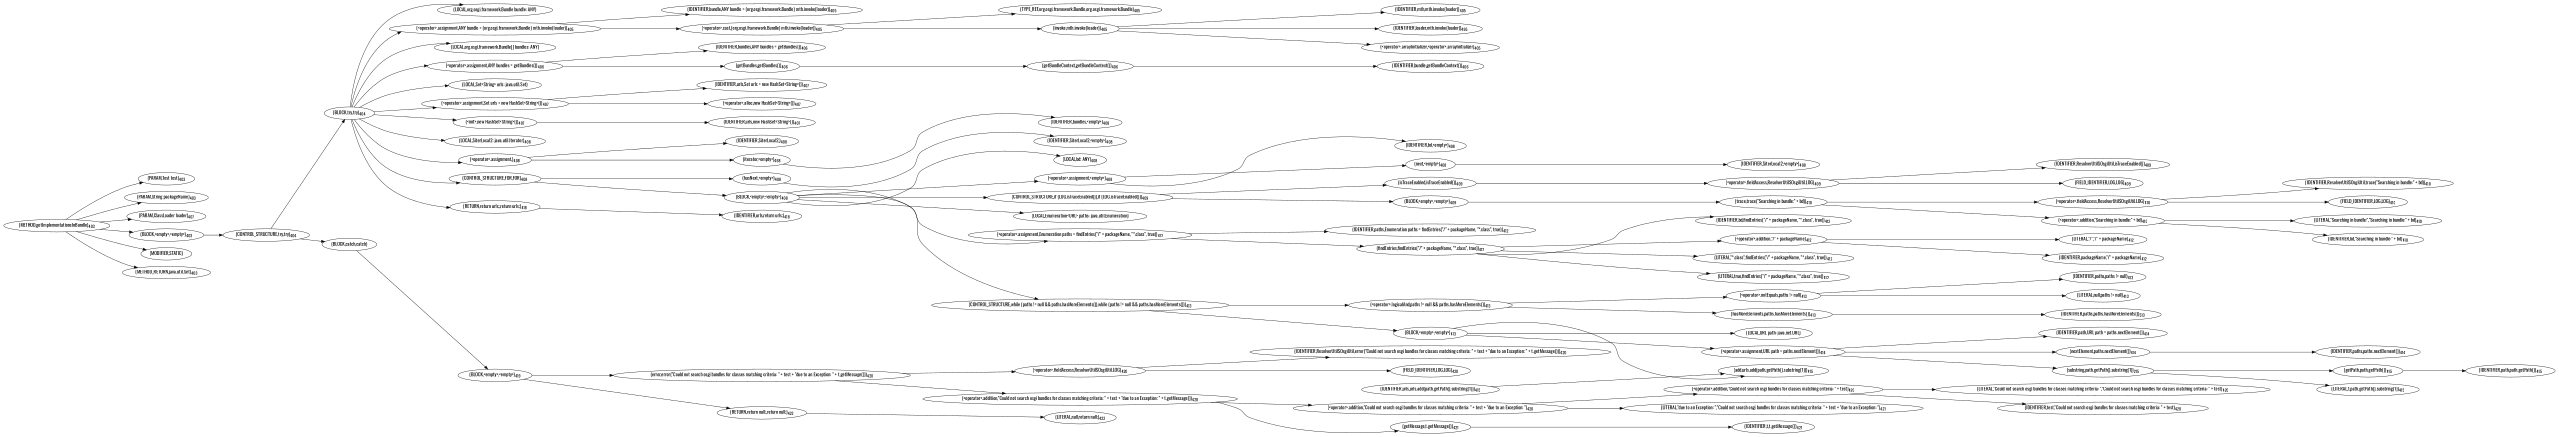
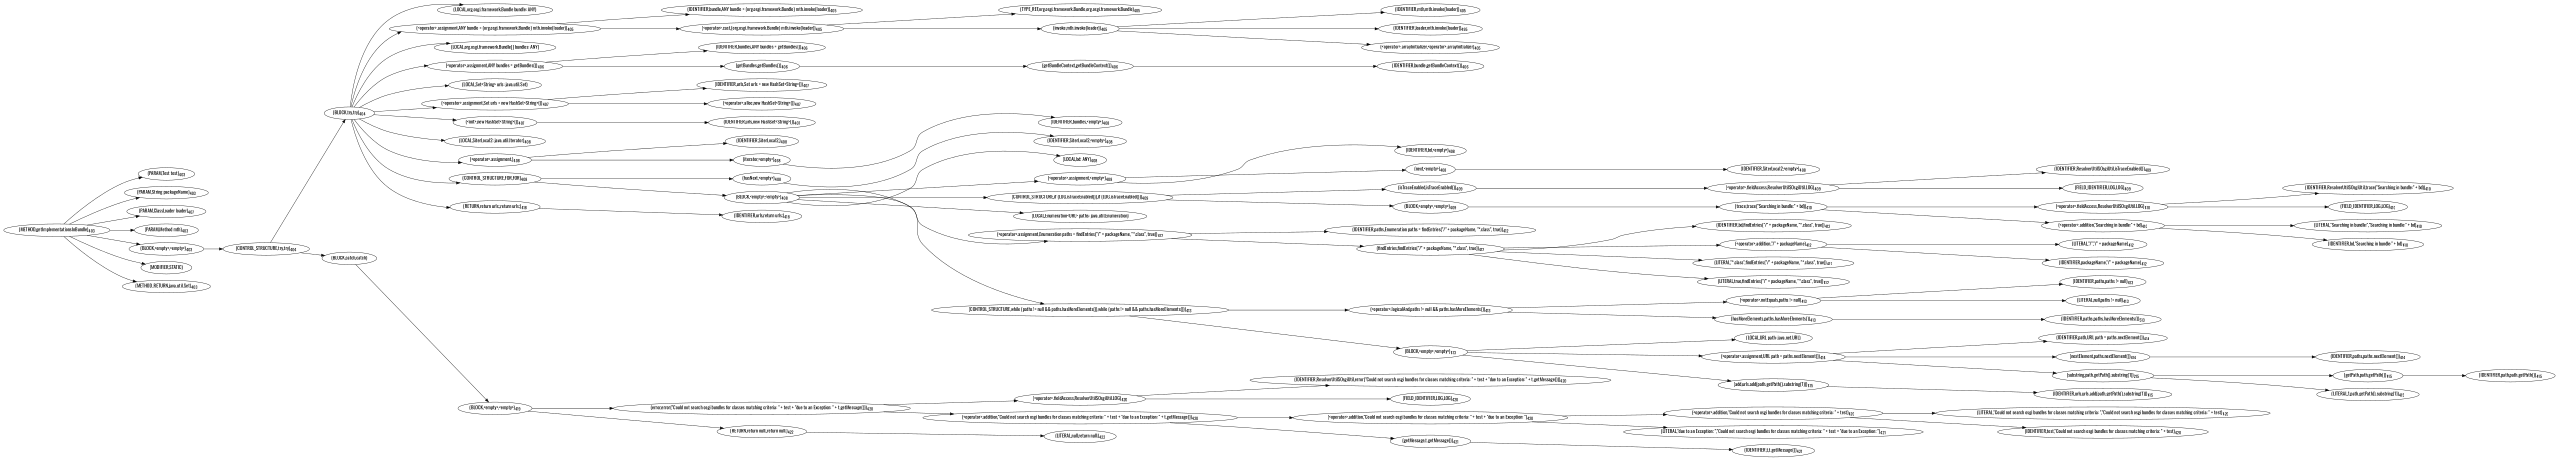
  digraph {
    fontname=Oswald
    rankdir=LR
    node [fontname=Oswald]
    edge [fontname=Oswald]
    n1 [label=<(METHOD,getImplementationsInBundle)<SUB>403</SUB>>]
    n2 [label=<(PARAM,Test test)<SUB>403</SUB>>]
    n3 [label=<(PARAM,String packageName)<SUB>403</SUB>>]
    n4 [label=<(PARAM,ClassLoader loader)<SUB>407</SUB>>]
+   n5 [label=<(PARAM,Method mth)<SUB>403</SUB>>]
    n6 [label=<(BLOCK,&lt;empty&gt;,&lt;empty&gt;)<SUB>403</SUB>>]
    n7 [label=<(MODIFIER,STATIC)>]
    n8 [label=<(METHOD_RETURN,java.util.Set)<SUB>403</SUB>>]
    n9 [label=<(CONTROL_STRUCTURE,try,try)<SUB>404</SUB>>]
    n10 [label=<(BLOCK,try,try)<SUB>404</SUB>>]
    n11 [label=<(BLOCK,catch,catch)>]
    n12 [label=<(LOCAL,org.osgi.framework.Bundle bundle: ANY)>]
    n13 [label=<(&lt;operator&gt;.assignment,ANY bundle = (org.osgi.framework.Bundle) mth.invoke(loader))<SUB>405</SUB>>]
    n14 [label=<(LOCAL,org.osgi.framework.Bundle[] bundles: ANY)>]
    n15 [label=<(&lt;operator&gt;.assignment,ANY bundles = getBundles())<SUB>406</SUB>>]
    n16 [label=<(LOCAL,Set&lt;String&gt; urls: java.util.Set)>]
    n17 [label=<(&lt;operator&gt;.assignment,Set urls = new HashSet&lt;String&gt;())<SUB>407</SUB>>]
    n18 [label=<(&lt;init&gt;,new HashSet&lt;String&gt;())<SUB>407</SUB>>]
    n19 [label=<(LOCAL,$iterLocal2: java.util.Iterator)<SUB>408</SUB>>]
    n20 [label=<(&lt;operator&gt;.assignment,)<SUB>408</SUB>>]
    n21 [label=<(CONTROL_STRUCTURE,FOR,FOR)<SUB>408</SUB>>]
    n22 [label=<(RETURN,return urls;,return urls;)<SUB>418</SUB>>]
    n23 [label=<(BLOCK,&lt;empty&gt;,&lt;empty&gt;)<SUB>419</SUB>>]
    n24 [label=<(IDENTIFIER,bundle,ANY bundle = (org.osgi.framework.Bundle) mth.invoke(loader))<SUB>405</SUB>>]
    n25 [label=<(&lt;operator&gt;.cast,(org.osgi.framework.Bundle) mth.invoke(loader))<SUB>405</SUB>>]
    n26 [label=<(IDENTIFIER,bundles,ANY bundles = getBundles())<SUB>406</SUB>>]
    n27 [label=<(getBundles,getBundles())<SUB>406</SUB>>]
    n28 [label=<(IDENTIFIER,urls,Set urls = new HashSet&lt;String&gt;())<SUB>407</SUB>>]
    n29 [label=<(&lt;operator&gt;.alloc,new HashSet&lt;String&gt;())<SUB>407</SUB>>]
    n30 [label=<(IDENTIFIER,urls,new HashSet&lt;String&gt;())<SUB>407</SUB>>]
    n31 [label=<(IDENTIFIER,$iterLocal2,)<SUB>408</SUB>>]
    n32 [label=<(iterator,&lt;empty&gt;)<SUB>468</SUB>>]
    n33 [label=<(hasNext,&lt;empty&gt;)<SUB>408</SUB>>]
    n34 [label=<(BLOCK,&lt;empty&gt;,&lt;empty&gt;)<SUB>408</SUB>>]
    n35 [label=<(IDENTIFIER,urls,return urls;)<SUB>418</SUB>>]
    n36 [label=<(TYPE_REF,org.osgi.framework.Bundle,org.osgi.framework.Bundle)<SUB>405</SUB>>]
    n37 [label=<(invoke,mth.invoke(loader))<SUB>405</SUB>>]
    n38 [label=<(IDENTIFIER,mth,mth.invoke(loader))<SUB>405</SUB>>]
    n39 [label=<(IDENTIFIER,loader,mth.invoke(loader))<SUB>495</SUB>>]
    n40 [label=<(&lt;operator&gt;.arrayInitializer,&lt;operator&gt;.arrayInitializer)<SUB>405</SUB>>]
    n41 [label=<(getBundleContext,getBundleContext())<SUB>406</SUB>>]
    n42 [label=<(IDENTIFIER,bundle,getBundleContext())<SUB>406</SUB>>]
    n43 [label=<(IDENTIFIER,bundles,&lt;empty&gt;)<SUB>408</SUB>>]
    n44 [label=<(IDENTIFIER,$iterLocal2,&lt;empty&gt;)<SUB>408</SUB>>]
    n45 [label=<(LOCAL,bd: ANY)<SUB>408</SUB>>]
    n46 [label=<(&lt;operator&gt;.assignment,&lt;empty&gt;)<SUB>408</SUB>>]
    n47 [label=<(CONTROL_STRUCTURE,if (LOG.isTraceEnabled()),if (LOG.isTraceEnabled()))<SUB>409</SUB>>]
    n48 [label=<(LOCAL,Enumeration&lt;URL&gt; paths: java.util.Enumeration)>]
    n49 [label=<(&lt;operator&gt;.assignment,Enumeration paths = findEntries(&quot;/&quot; + packageName, &quot;*.class&quot;, true))<SUB>412</SUB>>]
    n50 [label=<(CONTROL_STRUCTURE,while (paths != null &amp;&amp; paths.hasMoreElements()),while (paths != null &amp;&amp; paths.hasMoreElements()))<SUB>413</SUB>>]
    n51 [label=<(IDENTIFIER,bd,&lt;empty&gt;)<SUB>408</SUB>>]
    n52 [label=<(next,&lt;empty&gt;)<SUB>408</SUB>>]
    n53 [label=<(isTraceEnabled,isTraceEnabled())<SUB>409</SUB>>]
    n54 [label=<(BLOCK,&lt;empty&gt;,&lt;empty&gt;)<SUB>409</SUB>>]
    n55 [label=<(IDENTIFIER,paths,Enumeration paths = findEntries(&quot;/&quot; + packageName, &quot;*.class&quot;, true))<SUB>412</SUB>>]
    n56 [label=<(findEntries,findEntries(&quot;/&quot; + packageName, &quot;*.class&quot;, true))<SUB>412</SUB>>]
    n57 [label=<(&lt;operator&gt;.logicalAnd,paths != null &amp;&amp; paths.hasMoreElements())<SUB>413</SUB>>]
    n58 [label=<(BLOCK,&lt;empty&gt;,&lt;empty&gt;)<SUB>413</SUB>>]
    n59 [label=<(IDENTIFIER,$iterLocal2,&lt;empty&gt;)<SUB>408</SUB>>]
    n60 [label=<(&lt;operator&gt;.fieldAccess,ResolverUtil$OsgiUtil.LOG)<SUB>409</SUB>>]
    n61 [label=<(trace,trace(&quot;Searching in bundle:&quot; + bd))<SUB>410</SUB>>]
    n62 [label=<(IDENTIFIER,ResolverUtil$OsgiUtil,isTraceEnabled())<SUB>409</SUB>>]
    n63 [label=<(FIELD_IDENTIFIER,LOG,LOG)<SUB>409</SUB>>]
    n64 [label=<(&lt;operator&gt;.fieldAccess,ResolverUtil$OsgiUtil.LOG)<SUB>410</SUB>>]
    n65 [label=<(&lt;operator&gt;.addition,&quot;Searching in bundle:&quot; + bd)<SUB>410</SUB>>]
    n66 [label=<(IDENTIFIER,ResolverUtil$OsgiUtil,trace(&quot;Searching in bundle:&quot; + bd))<SUB>410</SUB>>]
    n67 [label=<(FIELD_IDENTIFIER,LOG,LOG)<SUB>410</SUB>>]
    n68 [label=<(LITERAL,&quot;Searching in bundle:&quot;,&quot;Searching in bundle:&quot; + bd)<SUB>410</SUB>>]
    n69 [label=<(IDENTIFIER,bd,&quot;Searching in bundle:&quot; + bd)<SUB>410</SUB>>]
    n70 [label=<(IDENTIFIER,bd,findEntries(&quot;/&quot; + packageName, &quot;*.class&quot;, true))<SUB>412</SUB>>]
    n71 [label=<(&lt;operator&gt;.addition,&quot;/&quot; + packageName)<SUB>412</SUB>>]
    n72 [label=<(LITERAL,&quot;*.class&quot;,findEntries(&quot;/&quot; + packageName, &quot;*.class&quot;, true))<SUB>412</SUB>>]
    n73 [label=<(LITERAL,true,findEntries(&quot;/&quot; + packageName, &quot;*.class&quot;, true))<SUB>412</SUB>>]
    n74 [label=<(LITERAL,&quot;/&quot;,&quot;/&quot; + packageName)<SUB>412</SUB>>]
    n75 [label=<(IDENTIFIER,packageName,&quot;/&quot; + packageName)<SUB>412</SUB>>]
    n76 [label=<(&lt;operator&gt;.notEquals,paths != null)<SUB>413</SUB>>]
    n77 [label=<(hasMoreElements,paths.hasMoreElements())<SUB>413</SUB>>]
    n78 [label=<(LOCAL,URL path: java.net.URL)>]
    n79 [label=<(&lt;operator&gt;.assignment,URL path = paths.nextElement())<SUB>414</SUB>>]
    n80 [label=<(add,urls.add(path.getPath().substring(1)))<SUB>415</SUB>>]
    n81 [label=<(IDENTIFIER,paths,paths != null)<SUB>413</SUB>>]
    n82 [label=<(LITERAL,null,paths != null)<SUB>413</SUB>>]
    n83 [label=<(IDENTIFIER,paths,paths.hasMoreElements())<SUB>513</SUB>>]
    n84 [label=<(IDENTIFIER,path,URL path = paths.nextElement())<SUB>414</SUB>>]
    n85 [label=<(nextElement,paths.nextElement())<SUB>414</SUB>>]
    n86 [label=<(substring,path.getPath().substring(1))<SUB>215</SUB>>]
    n87 [label=<(IDENTIFIER,urls,urls.add(path.getPath().substring(1)))<SUB>415</SUB>>]
    n88 [label=<(IDENTIFIER,paths,paths.nextElement())<SUB>414</SUB>>]
    n89 [label=<(getPath,path.getPath())<SUB>415</SUB>>]
    n90 [label=<(LITERAL,1,path.getPath().substring(1))<SUB>415</SUB>>]
    n91 [label=<(IDENTIFIER,path,path.getPath())<SUB>415</SUB>>]
    n92 [label=<(error,error(&quot;Could not search osgi bundles for classes matching criteria: &quot; + test + &quot;due to an Exception: &quot; + t.getMessage()))<SUB>420</SUB>>]
    n93 [label=<(RETURN,return null;,return null;)<SUB>422</SUB>>]
    n94 [label=<(&lt;operator&gt;.fieldAccess,ResolverUtil$OsgiUtil.LOG)<SUB>420</SUB>>]
    n95 [label=<(&lt;operator&gt;.addition,&quot;Could not search osgi bundles for classes matching criteria: &quot; + test + &quot;due to an Exception: &quot; + t.getMessage())<SUB>420</SUB>>]
    n96 [label=<(LITERAL,null,return null;)<SUB>422</SUB>>]
    n97 [label=<(IDENTIFIER,ResolverUtil$OsgiUtil,error(&quot;Could not search osgi bundles for classes matching criteria: &quot; + test + &quot;due to an Exception: &quot; + t.getMessage()))<SUB>420</SUB>>]
    n98 [label=<(FIELD_IDENTIFIER,LOG,LOG)<SUB>420</SUB>>]
    n99 [label=<(&lt;operator&gt;.addition,&quot;Could not search osgi bundles for classes matching criteria: &quot; + test + &quot;due to an Exception: &quot;)<SUB>420</SUB>>]
    n100 [label=<(getMessage,t.getMessage())<SUB>421</SUB>>]
    n101 [label=<(&lt;operator&gt;.addition,&quot;Could not search osgi bundles for classes matching criteria: &quot; + test)<SUB>420</SUB>>]
    n102 [label=<(LITERAL,&quot;due to an Exception: &quot;,&quot;Could not search osgi bundles for classes matching criteria: &quot; + test + &quot;due to an Exception: &quot;)<SUB>421</SUB>>]
    n103 [label=<(IDENTIFIER,t,t.getMessage())<SUB>421</SUB>>]
    n104 [label=<(LITERAL,&quot;Could not search osgi bundles for classes matching criteria: &quot;,&quot;Could not search osgi bundles for classes matching criteria: &quot; + test)<SUB>420</SUB>>]
    n105 [label=<(IDENTIFIER,test,&quot;Could not search osgi bundles for classes matching criteria: &quot; + test)<SUB>420</SUB>>]
    n1 -> n2
    n1 -> n3
    n1 -> n4
+   n1 -> n5
    n1 -> n6
    n1 -> n7
    n1 -> n8
    n6 -> n9
    n9 -> n10
    n9 -> n11
    n10 -> n12
    n10 -> n13
    n10 -> n14
    n10 -> n15
    n10 -> n16
    n10 -> n17
    n10 -> n18
    n10 -> n19
    n10 -> n20
    n10 -> n21
    n10 -> n22
    n11 -> n23
    n13 -> n24
    n13 -> n25
    n15 -> n26
    n15 -> n27
    n17 -> n28
    n17 -> n29
    n18 -> n30
    n20 -> n31
    n20 -> n32
    n21 -> n33
    n21 -> n34
    n22 -> n35
    n23 -> n92
    n23 -> n93
    n25 -> n36
    n25 -> n37
    n27 -> n41
    n32 -> n43
    n33 -> n44
    n34 -> n45
    n34 -> n46
    n34 -> n47
    n34 -> n48
    n34 -> n49
    n34 -> n50
    n37 -> n38
    n37 -> n39
    n37 -> n40
    n41 -> n42
    n46 -> n51
    n46 -> n52
    n47 -> n53
    n47 -> n54
    n49 -> n55
    n49 -> n56
    n50 -> n57
    n50 -> n58
    n52 -> n59
    n53 -> n60
    n54 -> n61
    n56 -> n70
    n56 -> n71
    n56 -> n72
    n56 -> n73
    n57 -> n76
    n57 -> n77
    n58 -> n78
    n58 -> n79
    n58 -> n80
    n60 -> n62
    n60 -> n63
    n61 -> n64
    n61 -> n65
    n64 -> n66
    n64 -> n67
    n65 -> n68
    n65 -> n69
    n71 -> n74
    n71 -> n75
    n76 -> n81
    n76 -> n82
    n77 -> n83
    n79 -> n84
    n79 -> n85
    n79 -> n86
-   n87 -> n80
+   n80 -> n87
    n85 -> n88
    n86 -> n89
    n86 -> n90
    n89 -> n91
    n92 -> n94
    n92 -> n95
    n93 -> n96
    n94 -> n97
    n94 -> n98
    n95 -> n99
    n95 -> n100
    n99 -> n101
    n99 -> n102
    n100 -> n103
    n101 -> n104
    n101 -> n105
  }
